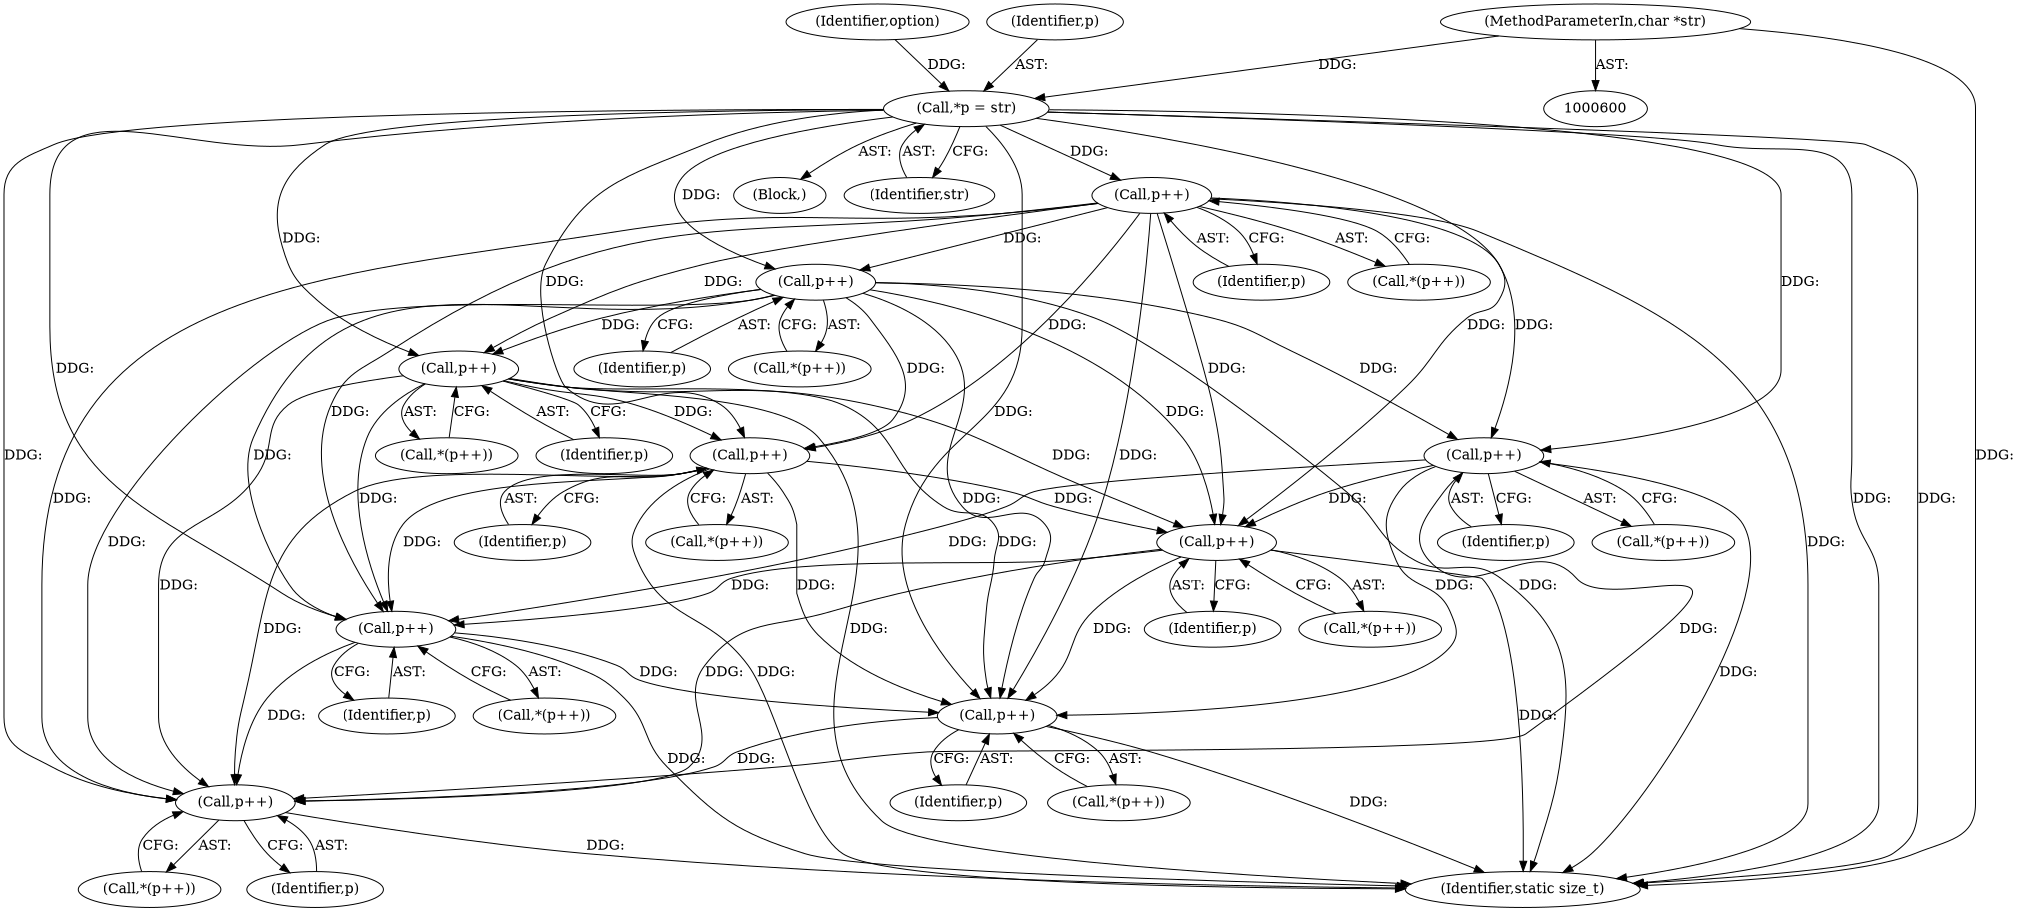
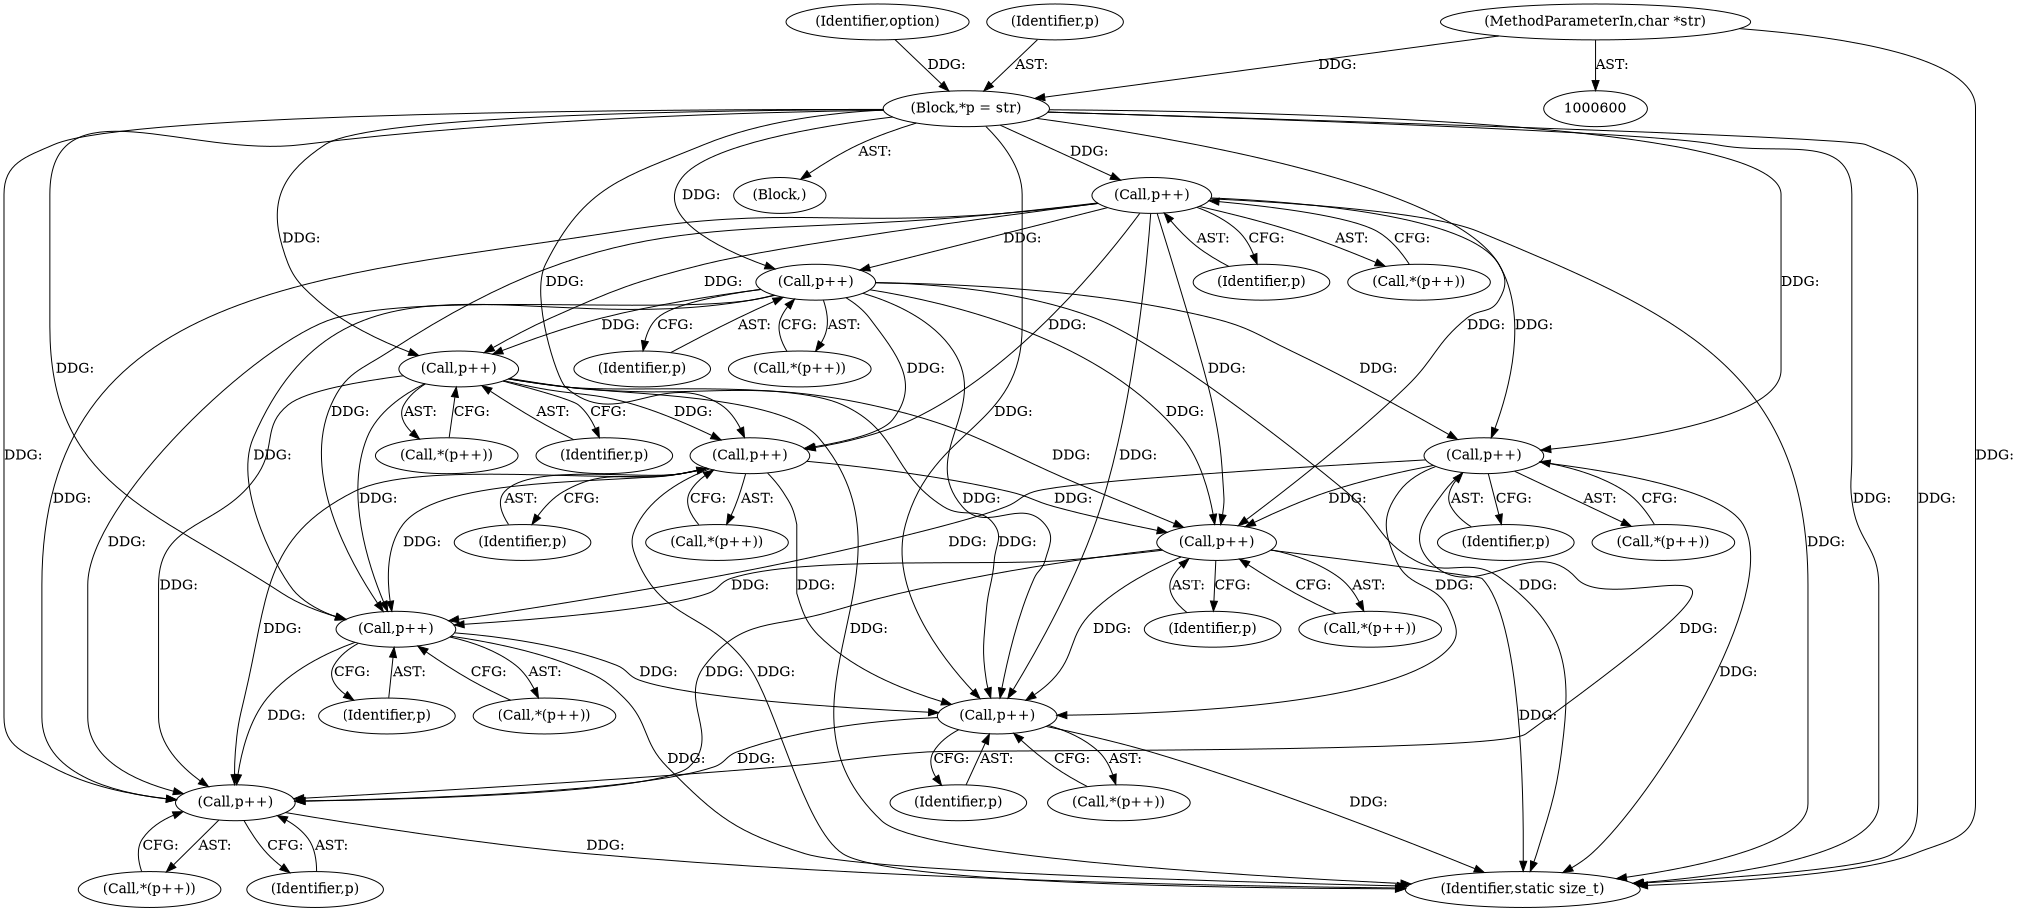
  digraph {
-   n1 [label="(Call,*p = str)"]
+   n1 [label="(Block,*p = str)"]
    n2 [label="(Call,p++)"]
    n3 [label="(Call,p++)"]
    n4 [label="(Call,p++)"]
    n5 [label="(Call,p++)"]
    n6 [label="(Call,p++)"]
    n7 [label="(Call,p++)"]
    n8 [label="(Call,p++)"]
    n9 [label="(Call,p++)"]
    n10 [label="(Call,p++)"]
    n11 [label="(Identifier,static size_t)"]
    n12 [label="(Block,)"]
-   n13 [label="(Identifier,str)"]
    n14 [label="(Identifier,p)"]
    n15 [label="(Call,*(p++))"]
    n16 [label="(Call,*(p++))"]
    n17 [label="(Identifier,p)"]
    n18 [label="(Call,*(p++))"]
    n19 [label="(Identifier,p)"]
    n20 [label="(Call,*(p++))"]
    n21 [label="(Identifier,p)"]
    n22 [label="(Call,*(p++))"]
    n23 [label="(Identifier,p)"]
    n24 [label="(Identifier,p)"]
    n25 [label="(Call,*(p++))"]
    n26 [label="(Call,*(p++))"]
    n27 [label="(Identifier,p)"]
    n28 [label="(Identifier,p)"]
    n29 [label="(Call,*(p++))"]
    n30 [label="(Call,*(p++))"]
    n31 [label="(Identifier,p)"]
    n32 [label="(MethodParameterIn,char *str)"]
    n33 [label=1000600]
    n34 [label="(Identifier,option)"]
    n35 [label="(Identifier,p)"]
    n1 -> n2 [label="DDG: "]
    n1 -> n3 [label="DDG: "]
    n1 -> n4 [label="DDG: "]
    n1 -> n5 [label="DDG: "]
    n1 -> n6 [label="DDG: "]
    n1 -> n7 [label="DDG: "]
    n1 -> n8 [label="DDG: "]
    n1 -> n9 [label="DDG: "]
    n1 -> n10 [label="DDG: "]
    n1 -> n11 [label="DDG: "]
    n1 -> n11 [label="DDG: "]
    n1 -> n12 [label="AST: "]
-   n1 -> n13 [label="CFG: "]
    n2 -> n3 [label="DDG: "]
    n2 -> n4 [label="DDG: "]
    n2 -> n5 [label="DDG: "]
    n2 -> n6 [label="DDG: "]
    n2 -> n7 [label="DDG: "]
    n2 -> n8 [label="DDG: "]
    n2 -> n9 [label="DDG: "]
    n2 -> n10 [label="DDG: "]
    n2 -> n11 [label="DDG: "]
    n2 -> n14 [label="CFG: "]
    n2 -> n15 [label="AST: "]
    n3 -> n4 [label="DDG: "]
    n3 -> n5 [label="DDG: "]
    n3 -> n6 [label="DDG: "]
    n3 -> n7 [label="DDG: "]
    n3 -> n8 [label="DDG: "]
    n3 -> n9 [label="DDG: "]
    n3 -> n10 [label="DDG: "]
    n3 -> n11 [label="DDG: "]
    n3 -> n16 [label="AST: "]
    n3 -> n17 [label="CFG: "]
    n4 -> n5 [label="DDG: "]
    n4 -> n6 [label="DDG: "]
    n4 -> n7 [label="DDG: "]
    n4 -> n8 [label="DDG: "]
    n4 -> n11 [label="DDG: "]
    n4 -> n18 [label="AST: "]
    n4 -> n19 [label="CFG: "]
    n5 -> n6 [label="DDG: "]
    n5 -> n7 [label="DDG: "]
    n5 -> n8 [label="DDG: "]
    n5 -> n11 [label="DDG: "]
    n5 -> n20 [label="AST: "]
    n5 -> n21 [label="CFG: "]
    n6 -> n7 [label="DDG: "]
    n6 -> n8 [label="DDG: "]
    n6 -> n11 [label="DDG: "]
    n6 -> n22 [label="AST: "]
    n6 -> n23 [label="CFG: "]
    n7 -> n8 [label="DDG: "]
    n7 -> n11 [label="DDG: "]
    n7 -> n24 [label="CFG: "]
    n7 -> n25 [label="AST: "]
    n8 -> n11 [label="DDG: "]
    n8 -> n26 [label="AST: "]
    n8 -> n27 [label="CFG: "]
    n9 -> n5 [label="DDG: "]
    n9 -> n6 [label="DDG: "]
    n9 -> n7 [label="DDG: "]
    n9 -> n8 [label="DDG: "]
    n9 -> n10 [label="DDG: "]
    n9 -> n11 [label="DDG: "]
    n9 -> n28 [label="CFG: "]
    n9 -> n29 [label="AST: "]
    n10 -> n5 [label="DDG: "]
    n10 -> n6 [label="DDG: "]
    n10 -> n7 [label="DDG: "]
    n10 -> n8 [label="DDG: "]
    n10 -> n11 [label="DDG: "]
    n10 -> n30 [label="AST: "]
    n10 -> n31 [label="CFG: "]
-   n13 -> n1 [label="AST: "]
    n14 -> n2 [label="AST: "]
    n15 -> n2 [label="CFG: "]
    n16 -> n3 [label="CFG: "]
    n17 -> n3 [label="AST: "]
    n18 -> n4 [label="CFG: "]
    n19 -> n4 [label="AST: "]
    n20 -> n5 [label="CFG: "]
    n21 -> n5 [label="AST: "]
    n22 -> n6 [label="CFG: "]
    n23 -> n6 [label="AST: "]
    n24 -> n7 [label="AST: "]
    n25 -> n7 [label="CFG: "]
    n26 -> n8 [label="CFG: "]
    n27 -> n8 [label="AST: "]
    n28 -> n9 [label="AST: "]
    n29 -> n9 [label="CFG: "]
    n30 -> n10 [label="CFG: "]
    n31 -> n10 [label="AST: "]
    n32 -> n1 [label="DDG: "]
    n32 -> n11 [label="DDG: "]
    n32 -> n33 [label="AST: "]
    n34 -> n1 [label="DDG: "]
    n35 -> n1 [label="AST: "]
  }
